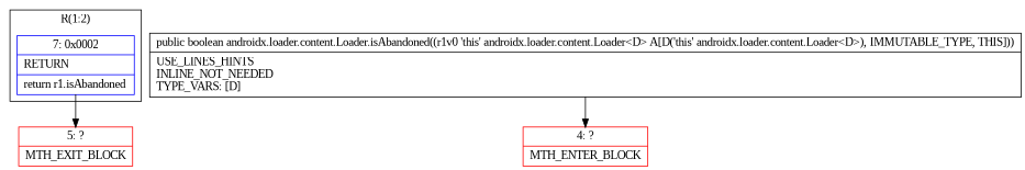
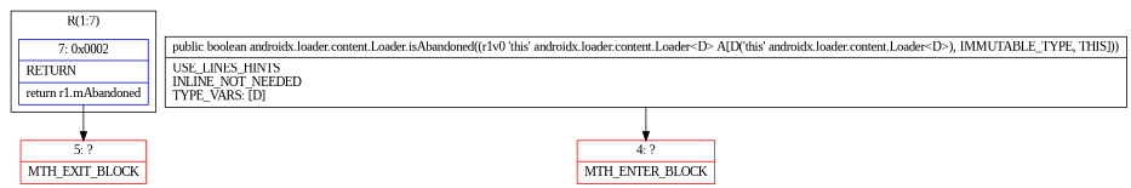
  digraph {
    fontname="Liberation Serif"
    node [color=red fontname="Liberation Serif" shape=record]
    edge [fontname="Liberation Serif"]
-   n1 [color=blue label="{7\:\ 0x0002|RETURN\l|return r1.isAbandoned\l}"]
+   n1 [color=blue label="{7\:\ 0x0002|RETURN\l|return r1.mAbandoned\l}"]
    n2 [label="{5\:\ ?|MTH_EXIT_BLOCK\l}"]
    n3 [label="{4\:\ ?|MTH_ENTER_BLOCK\l}"]
    n4 [label="{public boolean androidx.loader.content.Loader.isAbandoned((r1v0 'this' androidx.loader.content.Loader\<D\> A[D('this' androidx.loader.content.Loader\<D\>), IMMUTABLE_TYPE, THIS]))  | USE_LINES_HINTS\lINLINE_NOT_NEEDED\lTYPE_VARS: [D]\l}" color=""]
    subgraph cluster_1 {
-     label="R(1:2)"
+     label="R(1:7)"
      n1
    }
    n1 -> n2
    n4 -> n3
  }
